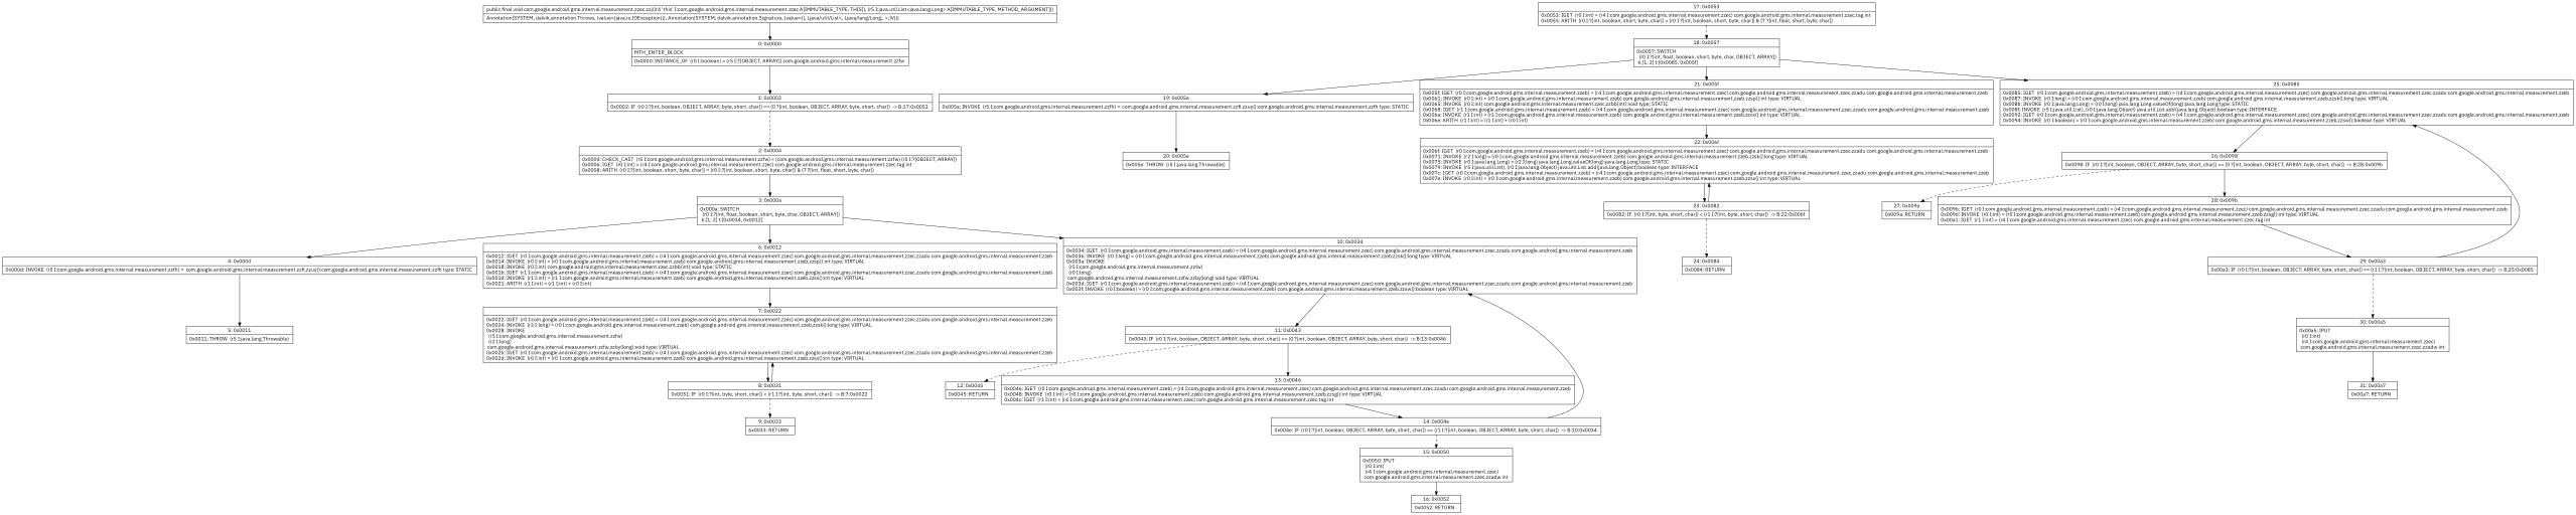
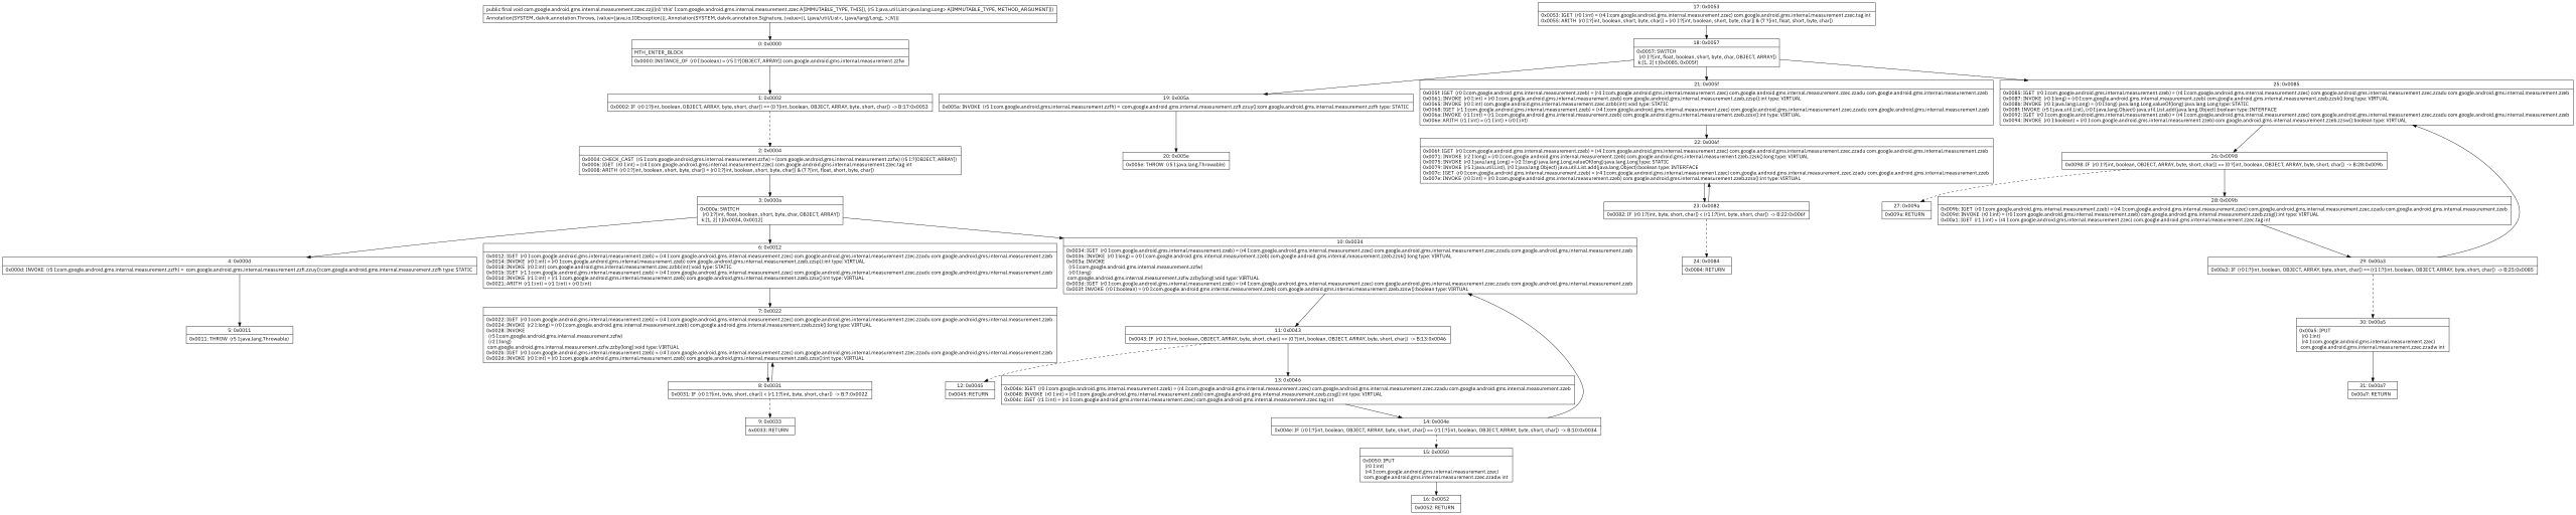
  digraph {
    fontname="IBM Plex Sans"
    node [fontname="IBM Plex Sans" shape=record]
    edge [fontname="IBM Plex Sans"]
    n1 [label="{0\:\ 0x0000|MTH_ENTER_BLOCK\l|0x0000: INSTANCE_OF  (r0 I:boolean) = (r5 I:?[OBJECT, ARRAY]) com.google.android.gms.internal.measurement.zzfw \l}"]
    n2 [label="{1\:\ 0x0002|0x0002: IF  (r0 I:?[int, boolean, OBJECT, ARRAY, byte, short, char]) == (0 ?[int, boolean, OBJECT, ARRAY, byte, short, char])  \-\> B:17:0x0053 \l}"]
    n3 [label="{2\:\ 0x0004|0x0004: CHECK_CAST  (r5 I:com.google.android.gms.internal.measurement.zzfw) = (com.google.android.gms.internal.measurement.zzfw) (r5 I:?[OBJECT, ARRAY]) \l0x0006: IGET  (r0 I:int) = (r4 I:com.google.android.gms.internal.measurement.zzec) com.google.android.gms.internal.measurement.zzec.tag int \l0x0008: ARITH  (r0 I:?[int, boolean, short, byte, char]) = (r0 I:?[int, boolean, short, byte, char]) & (7 ?[int, float, short, byte, char]) \l}"]
    n4 [label="{3\:\ 0x000a|0x000a: SWITCH  \l  (r0 I:?[int, float, boolean, short, byte, char, OBJECT, ARRAY])\l k:[1, 2] t:[0x0034, 0x0012] \l}"]
    n5 [label="{17\:\ 0x0053|0x0053: IGET  (r0 I:int) = (r4 I:com.google.android.gms.internal.measurement.zzec) com.google.android.gms.internal.measurement.zzec.tag int \l0x0055: ARITH  (r0 I:?[int, boolean, short, byte, char]) = (r0 I:?[int, boolean, short, byte, char]) & (7 ?[int, float, short, byte, char]) \l}"]
    n6 [label="{18\:\ 0x0057|0x0057: SWITCH  \l  (r0 I:?[int, float, boolean, short, byte, char, OBJECT, ARRAY])\l k:[1, 2] t:[0x0085, 0x005f] \l}"]
    n7 [label="{4\:\ 0x000d|0x000d: INVOKE  (r5 I:com.google.android.gms.internal.measurement.zzfh) =  com.google.android.gms.internal.measurement.zzfi.zzuy():com.google.android.gms.internal.measurement.zzfh type: STATIC \l}"]
    n8 [label="{6\:\ 0x0012|0x0012: IGET  (r0 I:com.google.android.gms.internal.measurement.zzeb) = (r4 I:com.google.android.gms.internal.measurement.zzec) com.google.android.gms.internal.measurement.zzec.zzadu com.google.android.gms.internal.measurement.zzeb \l0x0014: INVOKE  (r0 I:int) = (r0 I:com.google.android.gms.internal.measurement.zzeb) com.google.android.gms.internal.measurement.zzeb.zzsp():int type: VIRTUAL \l0x0018: INVOKE  (r0 I:int) com.google.android.gms.internal.measurement.zzec.zzbb(int):void type: STATIC \l0x001b: IGET  (r1 I:com.google.android.gms.internal.measurement.zzeb) = (r4 I:com.google.android.gms.internal.measurement.zzec) com.google.android.gms.internal.measurement.zzec.zzadu com.google.android.gms.internal.measurement.zzeb \l0x001d: INVOKE  (r1 I:int) = (r1 I:com.google.android.gms.internal.measurement.zzeb) com.google.android.gms.internal.measurement.zzeb.zzsx():int type: VIRTUAL \l0x0021: ARITH  (r1 I:int) = (r1 I:int) + (r0 I:int) \l}"]
    n9 [label="{10\:\ 0x0034|0x0034: IGET  (r0 I:com.google.android.gms.internal.measurement.zzeb) = (r4 I:com.google.android.gms.internal.measurement.zzec) com.google.android.gms.internal.measurement.zzec.zzadu com.google.android.gms.internal.measurement.zzeb \l0x0036: INVOKE  (r0 I:long) = (r0 I:com.google.android.gms.internal.measurement.zzeb) com.google.android.gms.internal.measurement.zzeb.zzsk():long type: VIRTUAL \l0x003a: INVOKE  \l  (r5 I:com.google.android.gms.internal.measurement.zzfw)\l  (r0 I:long)\l com.google.android.gms.internal.measurement.zzfw.zzby(long):void type: VIRTUAL \l0x003d: IGET  (r0 I:com.google.android.gms.internal.measurement.zzeb) = (r4 I:com.google.android.gms.internal.measurement.zzec) com.google.android.gms.internal.measurement.zzec.zzadu com.google.android.gms.internal.measurement.zzeb \l0x003f: INVOKE  (r0 I:boolean) = (r0 I:com.google.android.gms.internal.measurement.zzeb) com.google.android.gms.internal.measurement.zzeb.zzsw():boolean type: VIRTUAL \l}"]
    n10 [label="{5\:\ 0x0011|0x0011: THROW  (r5 I:java.lang.Throwable) \l}"]
    n11 [label="{7\:\ 0x0022|0x0022: IGET  (r0 I:com.google.android.gms.internal.measurement.zzeb) = (r4 I:com.google.android.gms.internal.measurement.zzec) com.google.android.gms.internal.measurement.zzec.zzadu com.google.android.gms.internal.measurement.zzeb \l0x0024: INVOKE  (r2 I:long) = (r0 I:com.google.android.gms.internal.measurement.zzeb) com.google.android.gms.internal.measurement.zzeb.zzsk():long type: VIRTUAL \l0x0028: INVOKE  \l  (r5 I:com.google.android.gms.internal.measurement.zzfw)\l  (r2 I:long)\l com.google.android.gms.internal.measurement.zzfw.zzby(long):void type: VIRTUAL \l0x002b: IGET  (r0 I:com.google.android.gms.internal.measurement.zzeb) = (r4 I:com.google.android.gms.internal.measurement.zzec) com.google.android.gms.internal.measurement.zzec.zzadu com.google.android.gms.internal.measurement.zzeb \l0x002d: INVOKE  (r0 I:int) = (r0 I:com.google.android.gms.internal.measurement.zzeb) com.google.android.gms.internal.measurement.zzeb.zzsx():int type: VIRTUAL \l}"]
    n12 [label="{11\:\ 0x0043|0x0043: IF  (r0 I:?[int, boolean, OBJECT, ARRAY, byte, short, char]) == (0 ?[int, boolean, OBJECT, ARRAY, byte, short, char])  \-\> B:13:0x0046 \l}"]
    n13 [label="{8\:\ 0x0031|0x0031: IF  (r0 I:?[int, byte, short, char]) \< (r1 I:?[int, byte, short, char])  \-\> B:7:0x0022 \l}"]
    n14 [label="{9\:\ 0x0033|6x0033: RETURN   \l}"]
    n15 [label="{12\:\ 0x0045|0x0045: RETURN   \l}"]
    n16 [label="{13\:\ 0x0046|0x0046: IGET  (r0 I:com.google.android.gms.internal.measurement.zzeb) = (r4 I:com.google.android.gms.internal.measurement.zzec) com.google.android.gms.internal.measurement.zzec.zzadu com.google.android.gms.internal.measurement.zzeb \l0x0048: INVOKE  (r0 I:int) = (r0 I:com.google.android.gms.internal.measurement.zzeb) com.google.android.gms.internal.measurement.zzeb.zzsg():int type: VIRTUAL \l0x004c: IGET  (r1 I:int) = (r4 I:com.google.android.gms.internal.measurement.zzec) com.google.android.gms.internal.measurement.zzec.tag int \l}"]
    n17 [label="{14\:\ 0x004e|0x004e: IF  (r0 I:?[int, boolean, OBJECT, ARRAY, byte, short, char]) == (r1 I:?[int, boolean, OBJECT, ARRAY, byte, short, char])  \-\> B:10:0x0034 \l}"]
    n18 [label="{15\:\ 0x0050|0x0050: IPUT  \l  (r0 I:int)\l  (r4 I:com.google.android.gms.internal.measurement.zzec)\l com.google.android.gms.internal.measurement.zzec.zzadw int \l}"]
    n19 [label="{16\:\ 0x0052|0x0052: RETURN   \l}"]
    n20 [label="{19\:\ 0x005a|0x005a: INVOKE  (r5 I:com.google.android.gms.internal.measurement.zzfh) =  com.google.android.gms.internal.measurement.zzfi.zzuy():com.google.android.gms.internal.measurement.zzfh type: STATIC \l}"]
    n21 [label="{21\:\ 0x005f|0x005f: IGET  (r0 I:com.google.android.gms.internal.measurement.zzeb) = (r4 I:com.google.android.gms.internal.measurement.zzec) com.google.android.gms.internal.measurement.zzec.zzadu com.google.android.gms.internal.measurement.zzeb \l0x0061: INVOKE  (r0 I:int) = (r0 I:com.google.android.gms.internal.measurement.zzeb) com.google.android.gms.internal.measurement.zzeb.zzsp():int type: VIRTUAL \l0x0065: INVOKE  (r0 I:int) com.google.android.gms.internal.measurement.zzec.zzbb(int):void type: STATIC \l0x0068: IGET  (r1 I:com.google.android.gms.internal.measurement.zzeb) = (r4 I:com.google.android.gms.internal.measurement.zzec) com.google.android.gms.internal.measurement.zzec.zzadu com.google.android.gms.internal.measurement.zzeb \l0x006a: INVOKE  (r1 I:int) = (r1 I:com.google.android.gms.internal.measurement.zzeb) com.google.android.gms.internal.measurement.zzeb.zzsx():int type: VIRTUAL \l0x006e: ARITH  (r1 I:int) = (r1 I:int) + (r0 I:int) \l}"]
    n22 [label="{25\:\ 0x0085|0x0085: IGET  (r0 I:com.google.android.gms.internal.measurement.zzeb) = (r4 I:com.google.android.gms.internal.measurement.zzec) com.google.android.gms.internal.measurement.zzec.zzadu com.google.android.gms.internal.measurement.zzeb \l0x0087: INVOKE  (r0 I:long) = (r0 I:com.google.android.gms.internal.measurement.zzeb) com.google.android.gms.internal.measurement.zzeb.zzsk():long type: VIRTUAL \l0x008b: INVOKE  (r0 I:java.lang.Long) = (r0 I:long) java.lang.Long.valueOf(long):java.lang.Long type: STATIC \l0x008f: INVOKE  (r5 I:java.util.List), (r0 I:java.lang.Object) java.util.List.add(java.lang.Object):boolean type: INTERFACE \l0x0092: IGET  (r0 I:com.google.android.gms.internal.measurement.zzeb) = (r4 I:com.google.android.gms.internal.measurement.zzec) com.google.android.gms.internal.measurement.zzec.zzadu com.google.android.gms.internal.measurement.zzeb \l0x0094: INVOKE  (r0 I:boolean) = (r0 I:com.google.android.gms.internal.measurement.zzeb) com.google.android.gms.internal.measurement.zzeb.zzsw():boolean type: VIRTUAL \l}"]
    n23 [label="{20\:\ 0x005e|0x005e: THROW  (r5 I:java.lang.Throwable) \l}"]
    n24 [label="{22\:\ 0x006f|0x006f: IGET  (r0 I:com.google.android.gms.internal.measurement.zzeb) = (r4 I:com.google.android.gms.internal.measurement.zzec) com.google.android.gms.internal.measurement.zzec.zzadu com.google.android.gms.internal.measurement.zzeb \l0x0071: INVOKE  (r2 I:long) = (r0 I:com.google.android.gms.internal.measurement.zzeb) com.google.android.gms.internal.measurement.zzeb.zzsk():long type: VIRTUAL \l0x0075: INVOKE  (r0 I:java.lang.Long) = (r2 I:long) java.lang.Long.valueOf(long):java.lang.Long type: STATIC \l0x0079: INVOKE  (r5 I:java.util.List), (r0 I:java.lang.Object) java.util.List.add(java.lang.Object):boolean type: INTERFACE \l0x007c: IGET  (r0 I:com.google.android.gms.internal.measurement.zzeb) = (r4 I:com.google.android.gms.internal.measurement.zzec) com.google.android.gms.internal.measurement.zzec.zzadu com.google.android.gms.internal.measurement.zzeb \l0x007e: INVOKE  (r0 I:int) = (r0 I:com.google.android.gms.internal.measurement.zzeb) com.google.android.gms.internal.measurement.zzeb.zzsx():int type: VIRTUAL \l}"]
    n25 [label="{26\:\ 0x0098|0x0098: IF  (r0 I:?[int, boolean, OBJECT, ARRAY, byte, short, char]) == (0 ?[int, boolean, OBJECT, ARRAY, byte, short, char])  \-\> B:28:0x009b \l}"]
    n26 [label="{23\:\ 0x0082|0x0082: IF  (r0 I:?[int, byte, short, char]) \< (r1 I:?[int, byte, short, char])  \-\> B:22:0x006f \l}"]
    n27 [label="{24\:\ 0x0084|0x0084: RETURN   \l}"]
    n28 [label="{27\:\ 0x009a|0x009a: RETURN   \l}"]
    n29 [label="{28\:\ 0x009b|0x009b: IGET  (r0 I:com.google.android.gms.internal.measurement.zzeb) = (r4 I:com.google.android.gms.internal.measurement.zzec) com.google.android.gms.internal.measurement.zzec.zzadu com.google.android.gms.internal.measurement.zzeb \l0x009d: INVOKE  (r0 I:int) = (r0 I:com.google.android.gms.internal.measurement.zzeb) com.google.android.gms.internal.measurement.zzeb.zzsg():int type: VIRTUAL \l0x00a1: IGET  (r1 I:int) = (r4 I:com.google.android.gms.internal.measurement.zzec) com.google.android.gms.internal.measurement.zzec.tag int \l}"]
    n30 [label="{29\:\ 0x00a3|0x00a3: IF  (r0 I:?[int, boolean, OBJECT, ARRAY, byte, short, char]) == (r1 I:?[int, boolean, OBJECT, ARRAY, byte, short, char])  \-\> B:25:0x0085 \l}"]
    n31 [label="{30\:\ 0x00a5|0x00a5: IPUT  \l  (r0 I:int)\l  (r4 I:com.google.android.gms.internal.measurement.zzec)\l com.google.android.gms.internal.measurement.zzec.zzadw int \l}"]
    n32 [label="{31\:\ 0x00a7|0x00a7: RETURN   \l}"]
    n33 [label="{public final void com.google.android.gms.internal.measurement.zzec.zzj((r4 'this' I:com.google.android.gms.internal.measurement.zzec A[IMMUTABLE_TYPE, THIS]), (r5 I:java.util.List\<java.lang.Long\> A[IMMUTABLE_TYPE, METHOD_ARGUMENT]))  | Annotation[SYSTEM, dalvik.annotation.Throws, \{value=[java.io.IOException]\}], Annotation[SYSTEM, dalvik.annotation.Signature, \{value=[(, Ljava\/util\/List\<, Ljava\/lang\/Long;, \>;)V]\}]\l}"]
    n1 -> n2
    n2 -> n3 [style=dashed]
    n3 -> n4
    n4 -> n7
    n4 -> n8
    n4 -> n9
-   n5 -> n6 [style=dashed]
+   n5 -> n6
    n6 -> n20
    n6 -> n21
    n6 -> n22
    n7 -> n10
    n8 -> n11
    n9 -> n12
    n11 -> n13
    n12 -> n15 [style=dashed]
    n12 -> n16
    n13 -> n11
    n13 -> n14 [style=dashed]
    n16 -> n17
    n17 -> n9
    n17 -> n18 [style=dashed]
    n18 -> n19
    n20 -> n23
    n21 -> n24
    n22 -> n25
    n24 -> n26
    n25 -> n28 [style=dashed]
    n25 -> n29
    n26 -> n24
    n26 -> n27 [style=dashed]
    n29 -> n30
    n30 -> n22
    n30 -> n31 [style=dashed]
    n31 -> n32
    n33 -> n1
  }
